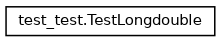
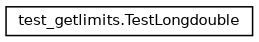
  digraph {
    rankdir=LR
-   n1 [color=black fillcolor=white fontname=Helvetica fontsize=10 height=0.2 label="test_test.TestLongdouble" shape=record style=filled width=0.4]
+   n1 [color=black fillcolor=white fontname=Helvetica fontsize=10 height=0.2 label="test_getlimits.TestLongdouble" shape=record style=filled width=0.4]
  }
